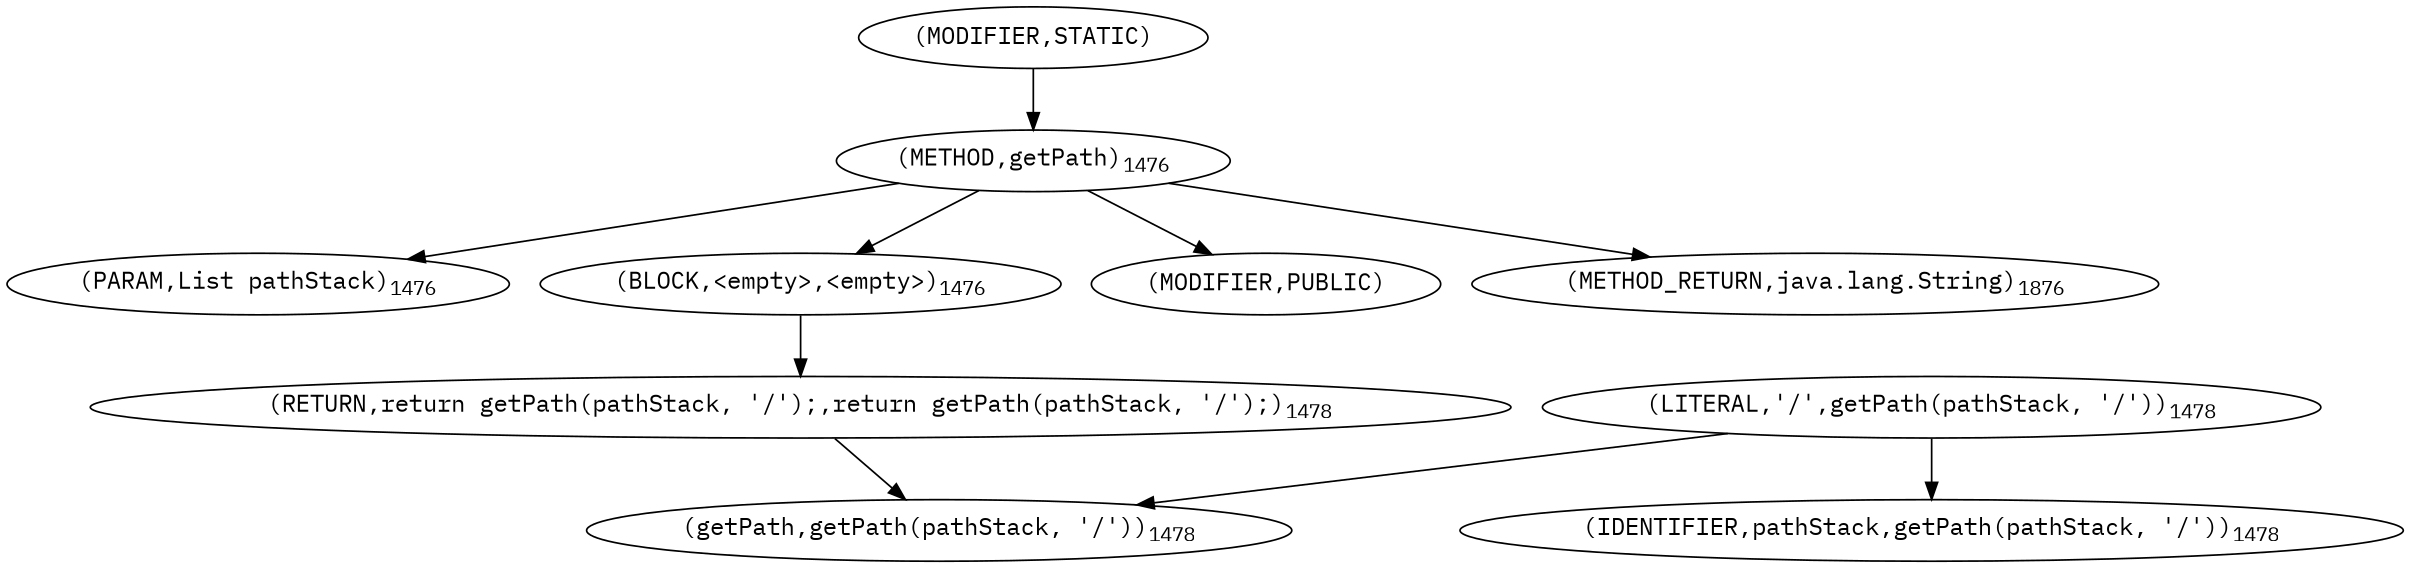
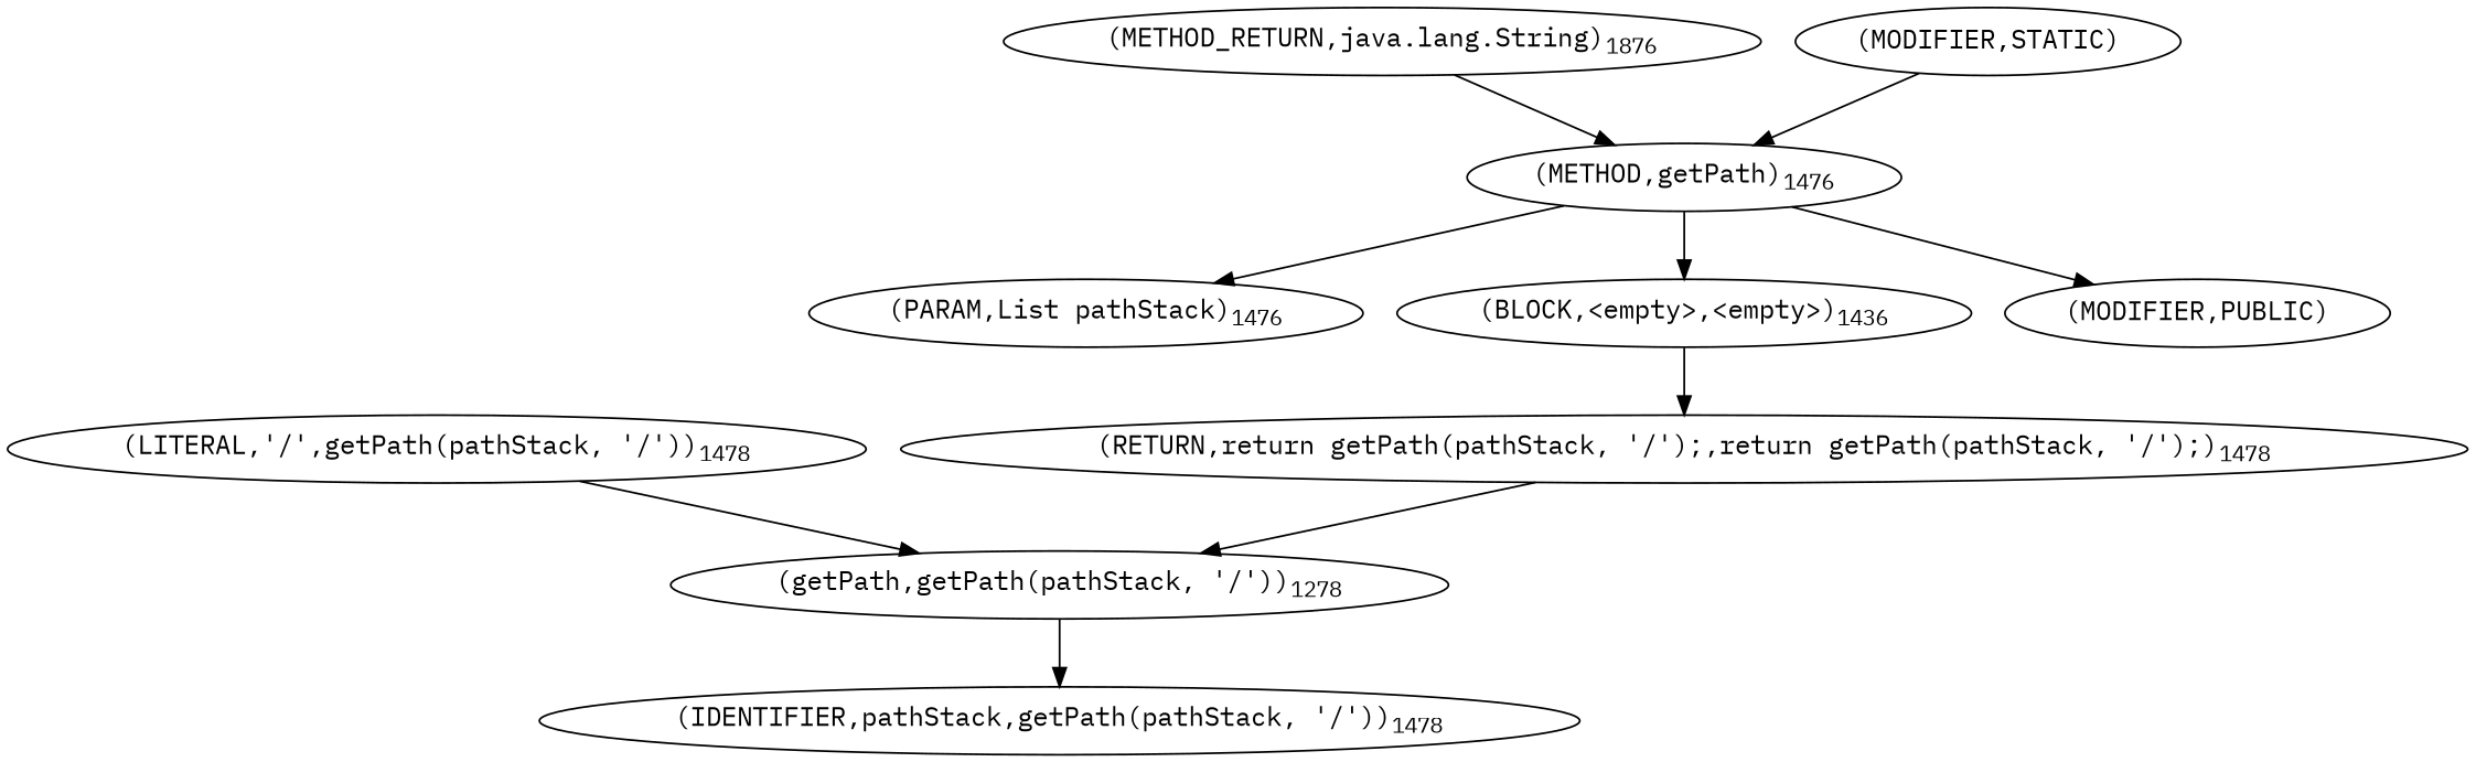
  digraph {
    fontname="IBM Plex Mono"
    node [fontname="IBM Plex Mono"]
    edge [fontname="IBM Plex Mono"]
    n1 [label=<(METHOD,getPath)<SUB>1476</SUB>>]
    n2 [label=<(PARAM,List pathStack)<SUB>1476</SUB>>]
-   n3 [label=<(BLOCK,&lt;empty&gt;,&lt;empty&gt;)<SUB>1476</SUB>>]
+   n3 [label=<(BLOCK,&lt;empty&gt;,&lt;empty&gt;)<SUB>1436</SUB>>]
    n4 [label=<(MODIFIER,PUBLIC)>]
    n5 [label=<(METHOD_RETURN,java.lang.String)<SUB>1876</SUB>>]
    n6 [label=<(RETURN,return getPath(pathStack, '/');,return getPath(pathStack, '/');)<SUB>1478</SUB>>]
    n7 [label=<(MODIFIER,STATIC)>]
-   n8 [label=<(getPath,getPath(pathStack, '/'))<SUB>1478</SUB>>]
+   n8 [label=<(getPath,getPath(pathStack, '/'))<SUB>1278</SUB>>]
    n9 [label=<(IDENTIFIER,pathStack,getPath(pathStack, '/'))<SUB>1478</SUB>>]
    n10 [label=<(LITERAL,'/',getPath(pathStack, '/'))<SUB>1478</SUB>>]
    n1 -> n2
    n1 -> n3
    n1 -> n4
-   n1 -> n5
+   n5 -> n1
    n3 -> n6
    n6 -> n8
    n7 -> n1
-   n10 -> n9
+   n8 -> n9
    n10 -> n8
  }
